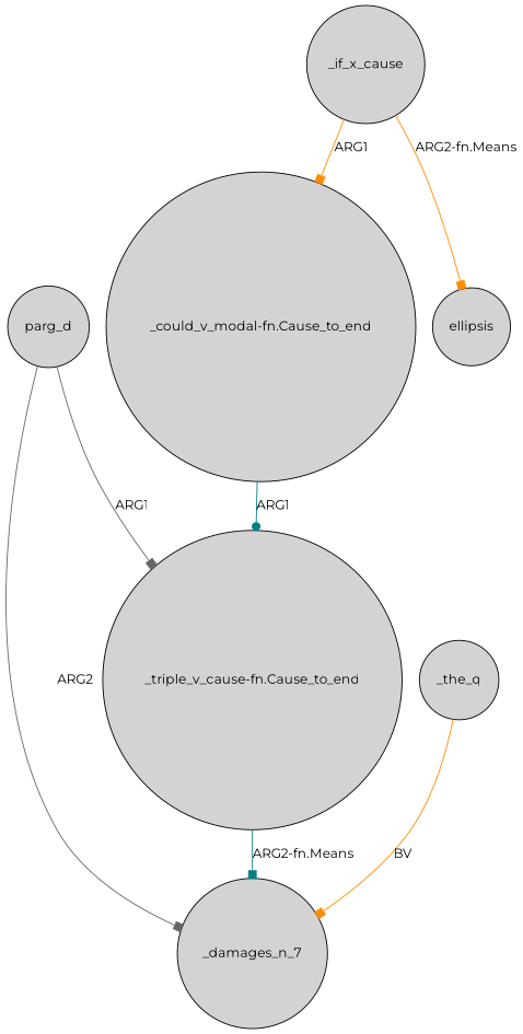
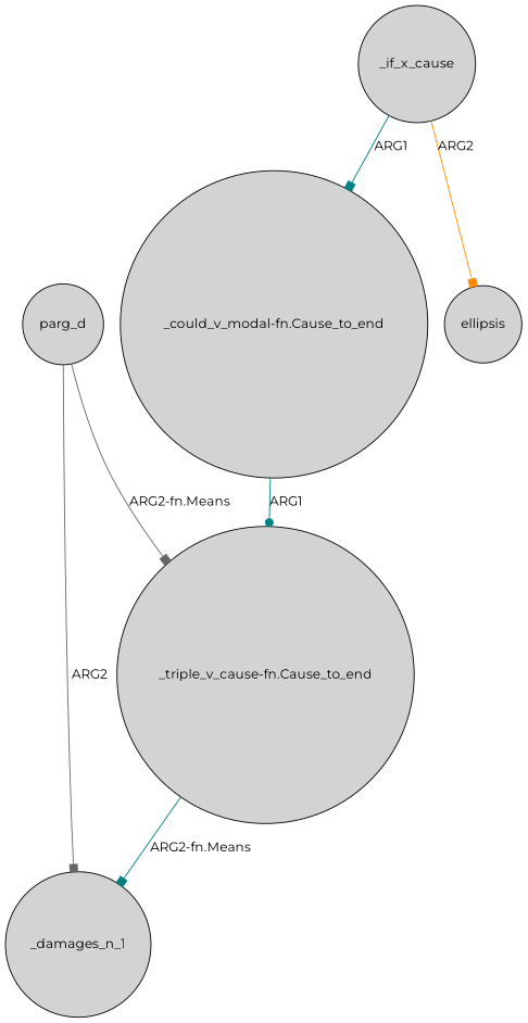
  digraph {
    fontname=Montserrat
    node [fontname=Montserrat shape=circle style=filled]
    edge [arrowhead=box color=teal fontname=Montserrat]
    "_could_v_modal-fn.Cause_to_end"
    "_triple_v_cause-fn.Cause_to_end"
-   _damages_n_1 [label=_damages_n_7]
+   _damages_n_1
    parg_d
-   _the_q
    n6 [label=_if_x_cause]
    ellipsis
    "_could_v_modal-fn.Cause_to_end" -> "_triple_v_cause-fn.Cause_to_end" [arrowhead=dot label=ARG1]
    "_triple_v_cause-fn.Cause_to_end" -> _damages_n_1 [label="ARG2-fn.Means"]
-   parg_d -> "_triple_v_cause-fn.Cause_to_end" [color=gray40 label=ARG1]
+   parg_d -> "_triple_v_cause-fn.Cause_to_end" [color=gray40 label="ARG2-fn.Means"]
    parg_d -> _damages_n_1 [color=gray40 label=ARG2]
-   _the_q -> _damages_n_1 [color=darkorange label=BV]
-   n6 -> "_could_v_modal-fn.Cause_to_end" [color=darkorange label=ARG1]
-   n6 -> ellipsis [color=darkorange label="ARG2-fn.Means"]
+   n6 -> "_could_v_modal-fn.Cause_to_end" [label=ARG1]
+   n6 -> ellipsis [color=darkorange label=ARG2]
  }
